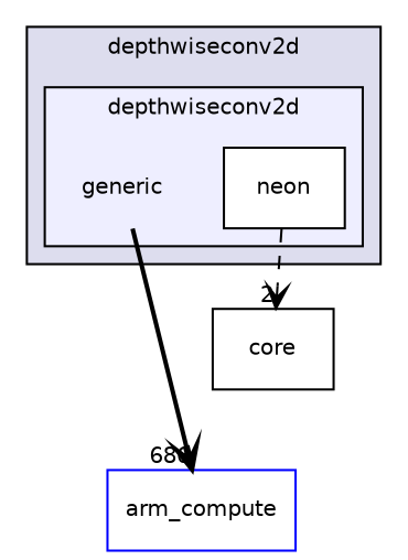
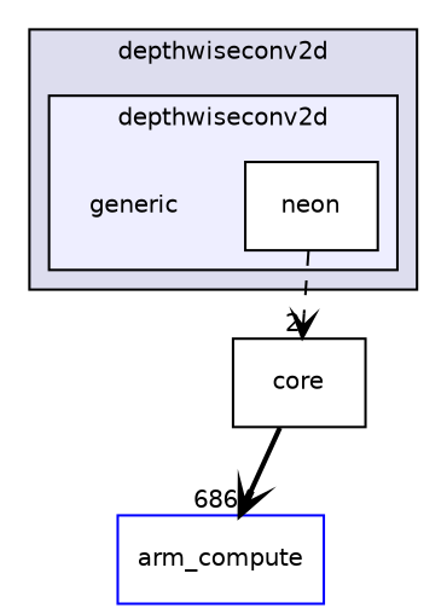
  digraph {
    compound=true
    node [color=black fontname=Helvetica fontsize=10 shape=box fillcolor=white style=filled]
    edge [arrowhead=vee labeldistance=1.5 labelfontname=Helvetica labelfontsize=10]
    n1 [label=generic shape=plaintext fillcolor="" style=""]
    n2 [label=neon]
    n3 [label=core]
    n4 [color=blue label=arm_compute]
    subgraph cluster_1 {
      bgcolor="#ddddee"
      fontname=Helvetica
      fontsize=10
      label=depthwiseconv2d
      pencolor=black
      subgraph cluster_2 {
        bgcolor="#eeeeff"
        fontname=Helvetica
        fontsize=10
        label=depthwiseconv2d
        pencolor=black
        n1
        n2
      }
    }
    n2 -> n3 [headlabel=2 style=dashed]
-   n1 -> n4 [headlabel=686 style=bold]
+   n3 -> n4 [headlabel=686 style=bold]
  }
